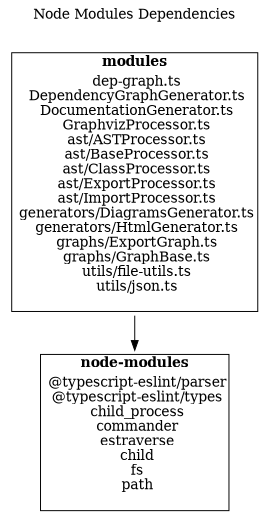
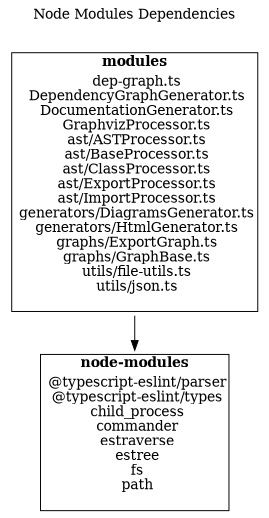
  digraph {
    label="Node Modules Dependencies"
    labelloc=t
    node [shape=none]
-   n1 [label=<<TABLE cellspacing="0" cellborder="0" align="left"> <TR><TD><B>node-modules</B></TD></TR> <TR><TD align="left"> @typescript-eslint/parser<BR/> @typescript-eslint/types<BR/> child_process<BR/> commander<BR/> estraverse<BR/> child<BR/> fs<BR/> path<BR/> </TD></TR> </TABLE>>]
+   n1 [label=<<TABLE cellspacing="0" cellborder="0" align="left"> <TR><TD><B>node-modules</B></TD></TR> <TR><TD align="left"> @typescript-eslint/parser<BR/> @typescript-eslint/types<BR/> child_process<BR/> commander<BR/> estraverse<BR/> estree<BR/> fs<BR/> path<BR/> </TD></TR> </TABLE>>]
    n2 [label=<<TABLE cellspacing="0" cellborder="0" align="left"> <TR><TD><B>modules</B></TD></TR> <TR><TD align="left"> dep-graph.ts<BR/> DependencyGraphGenerator.ts<BR/> DocumentationGenerator.ts<BR/> GraphvizProcessor.ts<BR/> ast/ASTProcessor.ts<BR/> ast/BaseProcessor.ts<BR/> ast/ClassProcessor.ts<BR/> ast/ExportProcessor.ts<BR/> ast/ImportProcessor.ts<BR/> generators/DiagramsGenerator.ts<BR/> generators/HtmlGenerator.ts<BR/> graphs/ExportGraph.ts<BR/> graphs/GraphBase.ts<BR/> utils/file-utils.ts<BR/> utils/json.ts<BR/> </TD></TR> </TABLE>>]
    n2 -> n1
  }
